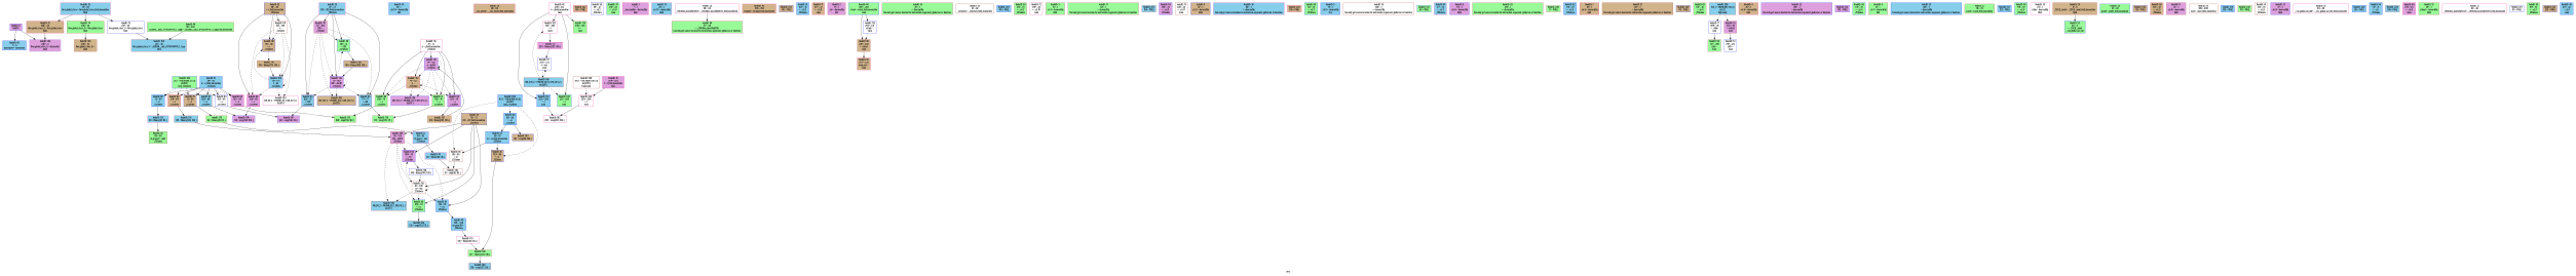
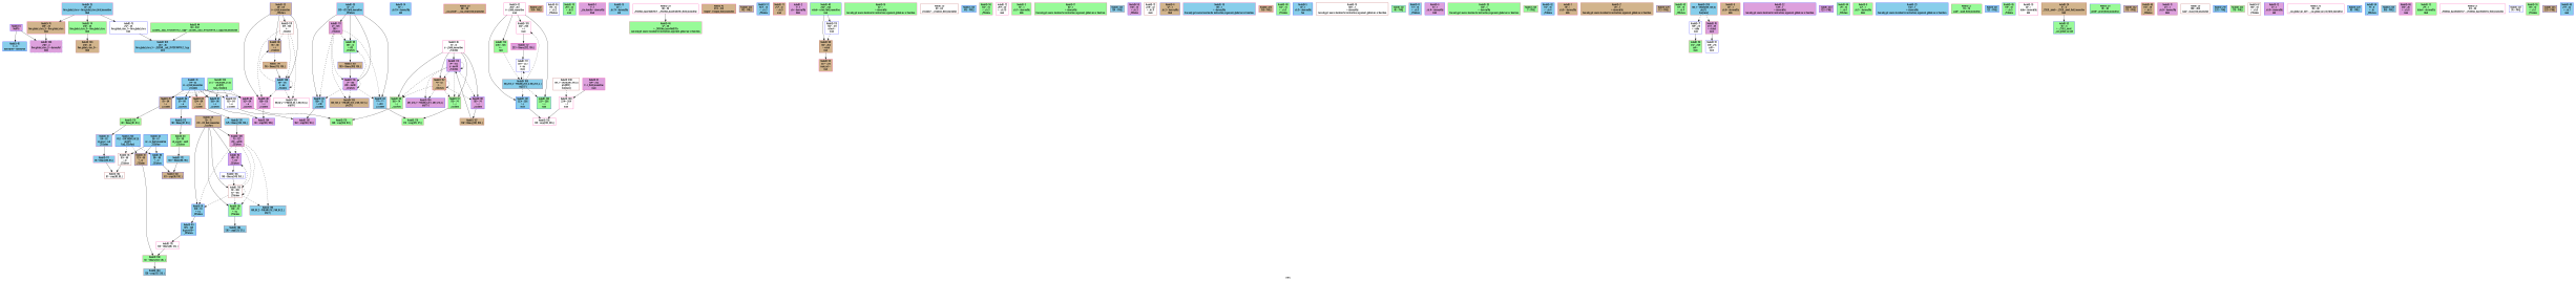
  digraph {
    fontname=Oswald
    label=SVFG
    node [color=blue fillcolor=skyblue fontname=Oswald shape=record style=filled]
    edge [fontname=Oswald style=solid]
    n1 [fillcolor=plum label="{NodeID: 0\nNullPtr}"]
    n2 [label="{NodeID: 45\n2\<--3\ndummyVal\<--dummyVal\n}"]
    n3 [fillcolor=plum label="{NodeID: 106\n248\<--3\nllvm.global_ctors_2\<--dummyVal\nGlob }" style="dotted,filled"]
    n4 [color=brown label="{NodeID: 180\n138 = cmp(137, 139, )\n}"]
    n5 [color=deeppink fillcolor=palegreen label="{NodeID: 97\n170\<--74\n\<--j\n_Z5Solvev\n}"]
    n6 [color=brown fillcolor=palegreen label="{NodeID: 178\n172 = cmp(170, 171, )\n}"]
    n7 [label="{NodeID: 14\n30\<--1\n.str.10\<--dummyObj\nGlob }"]
    n8 [color=brown label="{NodeID: 194\nMR_8V_2 = PHI(MR_8V_1, MR_8V_3, )\npts\{71 \}\n}"]
    n9 [color=brown fillcolor=plum label="{NodeID: 111\n72\<--106\ni30\<--\n_Z5Solvev\n}"]
    n10 [color=deeppink label="{NodeID: 93\n160\<--72\n\<--i30\n_Z5Solvev\n}"]
    n11 [color=brown label="{NodeID: 94\n171\<--72\n\<--i30\n_Z5Solvev\n}"]
    n12 [fillcolor=palegreen label="{NodeID: 95\n188\<--72\n\<--i30\n_Z5Solvev\n}"]
    n13 [fillcolor=plum label="{NodeID: 114\n72\<--189\ni30\<--inc48\n_Z5Solvev\n}"]
    n14 [fillcolor=tan label="{NodeID: 195\nMR_10V_2 = PHI(MR_10V_1, MR_10V_4, )\npts\{73 \}\n}"]
    n15 [fillcolor=plum label="{NodeID: 181\n162 = cmp(160, 161, )\n}"]
    n16 [fillcolor=tan label="{NodeID: 169\n189 = Binary(188, 106, )\n}"]
    n17 [color=deeppink fillcolor=tan label="{NodeID: 28\n49\<--50\n__cxa_atexit\<--__cxa_atexit_field_insensitive\n}"]
    n18 [color=brown fillcolor=white label="{NodeID: 208\n18V_1 = ENCHI(MR_18V_0)\npts\{205 \}\nFun[main]}" style="double,filled"]
    n19 [color=deeppink fillcolor=white label="{NodeID: 100\n224\<--204\n\<--t\nmain\n}"]
    n20 [color=deeppink fillcolor=white label="{NodeID: 185\n225 = cmp(223, 224, )\n}"]
    n21 [color=deeppink fillcolor=white label="{NodeID: 42\n206\<--207\ni\<--i_field_insensitive\nmain\n}"]
    n22 [label="{NodeID: 101\n223\<--206\n\<--i\nmain\n}"]
    n23 [fillcolor=palegreen label="{NodeID: 102\n227\<--206\n\<--i\nmain\n}"]
    n24 [color=deeppink fillcolor=white label="{NodeID: 103\n232\<--206\n\<--i\nmain\n}"]
    n25 [color=deeppink fillcolor=palegreen label="{NodeID: 116\n206\<--106\ni\<--\nmain\n}"]
    n26 [color=deeppink fillcolor=plum label="{NodeID: 177\n233 = Binary(232, 106, )\n}"]
    n27 [color=brown label="{NodeID: 188\nMR_20V_3 = PHI(MR_20V_4, MR_20V_2, )\npts\{207 \}\n}"]
    n28 [fillcolor=white label="{NodeID: 117\n206\<--233\ni\<--inc\nmain\n}"]
    n29 [color=deeppink fillcolor=tan label="{NodeID: 222\n104 = PHI()\n}"]
    n30 [fillcolor=white label="{NodeID: 56\n94\<--12\n\<--.str.2\n_Z5Solvev\n}"]
    n31 [fillcolor=palegreen label="{NodeID: 70\n216\<--25\n\<--.str.8\nmain\n}"]
    n32 [color=brown fillcolor=tan label="{NodeID: 167\n182 = Binary(181, 106, )\n}"]
    n33 [fillcolor=plum label="{NodeID: 113\n74\<--182\nj\<--inc44\n_Z5Solvev\n}"]
    n34 [fillcolor=plum label="{NodeID: 98\n181\<--74\n\<--j\n_Z5Solvev\n}"]
    n35 [color=deeppink fillcolor=tan label="{NodeID: 112\n74\<--131\nj\<--\n_Z5Solvev\n}"]
    n36 [color=deeppink fillcolor=palegreen label="{NodeID: 96\n166\<--74\n\<--j\n_Z5Solvev\n}"]
    n37 [fillcolor=plum label="{NodeID: 196\nMR_12V_2 = PHI(MR_12V_1, MR_12V_3, )\npts\{75 \}\n}"]
    n38 [color=brown fillcolor=palegreen label="{NodeID: 179\n168 = cmp(166, 167, )\n}"]
    n39 [color=deeppink fillcolor=plum label="{NodeID: 84\n167\<--64\n\<--n\n_Z5Solvev\n}"]
    n40 [color=deeppink fillcolor=plum label="{NodeID: 1\n7\<--1\n__dso_handle\<--dummyObj\nGlob }"]
    n41 [color=deeppink label="{NodeID: 15\n32\<--1\n.str.11\<--dummyObj\nGlob }"]
    n42 [color=deeppink fillcolor=white label="{NodeID: 29\n48\<--54\n_ZNSt8ios_base4InitD1Ev\<--_ZNSt8ios_base4InitD1Ev_field_insensitive\n}"]
    n43 [color=deeppink fillcolor=palegreen label="{NodeID: 46\n47\<--48\n\<--_ZNSt8ios_base4InitD1Ev\nCan only get source location for instruction, argument, global var or function.}"]
    n44 [color=deeppink fillcolor=tan label="{NodeID: 43\n213\<--214\nfreopen\<--freopen_field_insensitive\n}"]
    n45 [fillcolor=tan label="{NodeID: 223\n142 = PHI()\n}"]
    n46 [label="{NodeID: 57\n103\<--14\n\<--.str.3\n_Z5Solvev\n}"]
    n47 [color=deeppink fillcolor=tan label="{NodeID: 71\n217\<--27\n\<--.str.9\nmain\n}"]
    n48 [color=deeppink fillcolor=palegreen label="{NodeID: 168\n137 = Binary(133, 136, )\n}"]
    n49 [color=brown fillcolor=white label="{NodeID: 85\n80\<--66\n\<--m\n_Z5Solvev\n}"]
    n50 [color=brown fillcolor=white label="{NodeID: 182\n87 = cmp(80, 85, )\n}"]
    n51 [color=brown fillcolor=plum label="{NodeID: 2\n8\<--1\n.str\<--dummyObj\nGlob }"]
    n52 [color=brown fillcolor=tan label="{NodeID: 99\n236\<--202\n\<--retval\nmain\n}"]
    n53 [color=deeppink fillcolor=tan label="{NodeID: 52\n201\<--236\nmain_ret\<--\nmain\n}"]
    n54 [color=deeppink fillcolor=palegreen label="{NodeID: 16\n35\<--1\n\<--dummyObj\nCan only get source location for instruction, argument, global var or function.}"]
    n55 [color=brown fillcolor=white label="{NodeID: 30\n61\<--62\n_Z5Solvev\<--_Z5Solvev_field_insensitive\n}"]
    n56 [color=brown fillcolor=palegreen label="{NodeID: 44\n36\<--242\n_GLOBAL__sub_I_WYOCMWYH_1_1.cpp\<--_GLOBAL__sub_I_WYOCMWYH_1_1.cpp_field_insensitive\n}"]
    n57 [color=brown label="{NodeID: 105\n247\<--36\nllvm.global_ctors_1\<--_GLOBAL__sub_I_WYOCMWYH_1_1.cpp\nGlob }"]
    n58 [label="{NodeID: 224\n145 = PHI()\n}"]
    n59 [color=deeppink fillcolor=palegreen label="{NodeID: 58\n122\<--14\n\<--.str.3\n_Z5Solvev\n}"]
    n60 [color=deeppink fillcolor=white label="{NodeID: 72\n219\<--30\n\<--.str.10\nmain\n}"]
    n61 [label="{NodeID: 86\n96\<--66\n\<--m\n_Z5Solvev\n}"]
    n62 [fillcolor=tan label="{NodeID: 183\n101 = cmp(96, 100, )\n}"]
    n63 [color=deeppink fillcolor=palegreen label="{NodeID: 3\n10\<--1\n.str.1\<--dummyObj\nGlob }"]
    n64 [color=deeppink fillcolor=palegreen label="{NodeID: 17\n83\<--1\n\<--dummyObj\nCan only get source location for instruction, argument, global var or function.}"]
    n65 [label="{NodeID: 31\n64\<--65\nn\<--n_field_insensitive\n_Z5Solvev\n}"]
    n66 [fillcolor=tan label="{NodeID: 79\n81\<--64\n\<--n\n_Z5Solvev\n}"]
    n67 [label="{NodeID: 80\n97\<--64\n\<--n\n_Z5Solvev\n}"]
    n68 [color=brown label="{NodeID: 81\n109\<--64\n\<--n\n_Z5Solvev\n}"]
    n69 [color=deeppink fillcolor=tan label="{NodeID: 82\n124\<--64\n\<--n\n_Z5Solvev\n}"]
    n70 [fillcolor=white label="{NodeID: 83\n161\<--64\n\<--n\n_Z5Solvev\n}"]
    n71 [color=brown fillcolor=palegreen label="{NodeID: 170\n82 = Binary(81, 83, )\n}"]
    n72 [color=deeppink label="{NodeID: 173\n98 = Binary(97, 83, )\n}"]
    n73 [fillcolor=plum label="{NodeID: 184\n110 = cmp(108, 109, )\n}"]
    n74 [color=brown label="{NodeID: 176\n125 = Binary(124, 126, )\n}"]
    n75 [color=deeppink label="{NodeID: 47\n84\<--82\nsh_prom\<--sub\n_Z5Solvev\n}"]
    n76 [color=brown fillcolor=palegreen label="{NodeID: 48\n99\<--98\nsh_prom4\<--sub3\n_Z5Solvev\n}"]
    n77 [color=brown fillcolor=plum label="{NodeID: 109\n70\<--125\ni13\<--sub14\n_Z5Solvev\n}"]
    n78 [color=brown label="{NodeID: 225\n154 = PHI()\n}"]
    n79 [fillcolor=plum label="{NodeID: 59\n144\<--14\n\<--.str.3\n_Z5Solvev\n}"]
    n80 [color=brown fillcolor=white label="{NodeID: 73\n228\<--32\n\<--.str.11\nmain\n}"]
    n81 [color=deeppink label="{NodeID: 171\n85 = Binary(86, 84, )\n}"]
    n82 [fillcolor=tan label="{NodeID: 87\n133\<--66\n\<--m\n_Z5Solvev\n}"]
    n83 [fillcolor=tan label="{NodeID: 4\n12\<--1\n.str.2\<--dummyObj\nGlob }"]
    n84 [color=deeppink label="{NodeID: 18\n86\<--1\n\<--dummyObj\nCan only get source location for instruction, argument, global var or function.}"]
    n85 [fillcolor=white label="{NodeID: 115\n202\<--131\nretval\<--\nmain\n}"]
    n86 [label="{NodeID: 32\n66\<--67\nm\<--m_field_insensitive\n_Z5Solvev\n}"]
    n87 [color=deeppink fillcolor=tan label="{NodeID: 226\n156 = PHI()\n}"]
    n88 [fillcolor=palegreen label="{NodeID: 60\n153\<--14\n\<--.str.3\n_Z5Solvev\n}"]
    n89 [color=brown fillcolor=palegreen label="{NodeID: 74\n246\<--34\nllvm.global_ctors_0\<--llvm.global_ctors\nGlob }"]
    n90 [color=brown fillcolor=tan label="{NodeID: 104\n246\<--35\nllvm.global_ctors_0\<--\nGlob }"]
    n91 [color=deeppink fillcolor=plum label="{NodeID: 88\n108\<--68\n\<--i\n_Z5Solvev\n}"]
    n92 [label="{NodeID: 5\n14\<--1\n.str.3\<--dummyObj\nFun }"]
    n93 [color=brown fillcolor=white label="{NodeID: 19\n106\<--1\n\<--dummyObj\nCan only get source location for instruction, argument, global var or function.}"]
    n94 [fillcolor=palegreen label="{NodeID: 199\n2V_1 = ENCHI(MR_2V_0)\npts\{65 \}\nFun[_Z5Solvev]}" style="double,filled"]
    n95 [fillcolor=tan label="{NodeID: 33\n68\<--69\ni\<--i_field_insensitive\n_Z5Solvev\n}"]
    n96 [fillcolor=tan label="{NodeID: 89\n115\<--68\n\<--i\n_Z5Solvev\n}"]
    n97 [color=brown fillcolor=white label="{NodeID: 107\n68\<--106\ni\<--\n_Z5Solvev\n}"]
    n98 [color=deeppink label="{NodeID: 108\n68\<--116\ni\<--inc\n_Z5Solvev\n}"]
    n99 [color=brown fillcolor=tan label="{NodeID: 174\n116 = Binary(115, 106, )\n}"]
    n100 [color=deeppink fillcolor=white label="{NodeID: 193\nMR_6V_2 = PHI(MR_6V_1, MR_6V_6, )\npts\{69 \}\n}"]
    n101 [fillcolor=palegreen label="{NodeID: 227\n46 = PHI()\n}"]
    n102 [color=deeppink label="{NodeID: 61\n177\<--14\n\<--.str.3\n_Z5Solvev\n}"]
    n103 [fillcolor=white label="{NodeID: 75\n247\<--34\nllvm.global_ctors_1\<--llvm.global_ctors\nGlob }"]
+   n104 [color=brown label="{NodeID: 172\n100 = Binary(86, 99, )\n}"]
    n105 [fillcolor=plum label="{NodeID: 6\n16\<--1\n.str.4\<--dummyObj\nGlob }"]
    n106 [color=brown label="{NodeID: 186\n130 = cmp(129, 131, )\n}"]
    n107 [color=deeppink fillcolor=palegreen label="{NodeID: 20\n126\<--1\n\<--dummyObj\nCan only get source location for instruction, argument, global var or function.}"]
    n108 [label="{NodeID: 200\n4V_1 = ENCHI(MR_4V_0)\npts\{67 \}\nFun[_Z5Solvev]}" style="double,filled"]
    n109 [fillcolor=tan label="{NodeID: 34\n70\<--71\ni13\<--i13_field_insensitive\n_Z5Solvev\n}"]
    n110 [fillcolor=palegreen label="{NodeID: 90\n129\<--70\n\<--i13\n_Z5Solvev\n}"]
    n111 [label="{NodeID: 91\n134\<--70\n\<--i13\n_Z5Solvev\n}"]
    n112 [fillcolor=plum label="{NodeID: 92\n148\<--70\n\<--i13\n_Z5Solvev\n}"]
    n113 [color=brown fillcolor=white label="{NodeID: 110\n70\<--149\ni13\<--dec\n_Z5Solvev\n}"]
    n114 [label="{NodeID: 49\n135\<--134\nsh_prom18\<--\n_Z5Solvev\n}"]
    n115 [fillcolor=white label="{NodeID: 166\n149 = Binary(148, 150, )\n}"]
    n116 [color=deeppink fillcolor=white label="{NodeID: 175\n136 = Binary(86, 135, )\n}"]
    n117 [color=deeppink fillcolor=palegreen label="{NodeID: 228\n77 = PHI()\n}"]
    n118 [label="{NodeID: 62\n112\<--16\n\<--.str.4\n_Z5Solvev\n}"]
    n119 [color=deeppink fillcolor=tan label="{NodeID: 76\n248\<--34\nllvm.global_ctors_2\<--llvm.global_ctors\nGlob }"]
    n120 [color=deeppink fillcolor=tan label="{NodeID: 7\n18\<--1\n.str.5\<--dummyObj\nGlob }"]
    n121 [color=brown fillcolor=tan label="{NodeID: 21\n131\<--1\n\<--dummyObj\nCan only get source location for instruction, argument, global var or function.}"]
    n122 [color=deeppink label="{NodeID: 35\n72\<--73\ni30\<--i30_field_insensitive\n_Z5Solvev\n}"]
    n123 [fillcolor=tan label="{NodeID: 229\n113 = PHI()\n}"]
    n124 [color=deeppink fillcolor=palegreen label="{NodeID: 63\n141\<--16\n\<--.str.4\n_Z5Solvev\n}"]
    n125 [fillcolor=white label="{NodeID: 77\n209\<--24\n\<--stdin\nmain\n}"]
    n126 [color=deeppink fillcolor=palegreen label="{NodeID: 50\n212\<--209\ncall\<--\nmain\n}"]
    n127 [color=deeppink fillcolor=tan label="{NodeID: 8\n20\<--1\n.str.6\<--dummyObj\nGlob }"]
    n128 [fillcolor=plum label="{NodeID: 22\n139\<--1\n\<--dummyObj\nCan only get source location for instruction, argument, global var or function.}"]
    n129 [color=deeppink fillcolor=white label="{NodeID: 36\n74\<--75\nj\<--j_field_insensitive\n_Z5Solvev\n}"]
    n130 [fillcolor=plum label="{NodeID: 230\n120 = PHI()\n}"]
    n131 [fillcolor=palegreen label="{NodeID: 64\n174\<--16\n\<--.str.4\n_Z5Solvev\n}"]
    n132 [color=brown fillcolor=plum label="{NodeID: 78\n215\<--29\n\<--stdout\nmain\n}"]
    n133 [fillcolor=white label="{NodeID: 51\n218\<--215\ncall1\<--\nmain\n}"]
    n134 [color=deeppink fillcolor=palegreen label="{NodeID: 9\n22\<--1\n.str.7\<--dummyObj\nGlob }"]
    n135 [label="{NodeID: 23\n150\<--1\n\<--dummyObj\nCan only get source location for instruction, argument, global var or function.}"]
    n136 [color=brown fillcolor=palegreen label="{NodeID: 37\n78\<--79\nscanf\<--scanf_field_insensitive\n}"]
    n137 [label="{NodeID: 231\n123 = PHI()\n}"]
    n138 [fillcolor=palegreen label="{NodeID: 65\n119\<--18\n\<--.str.5\n_Z5Solvev\n}"]
    n139 [color=deeppink fillcolor=white label="{NodeID: 10\n24\<--1\nstdin\<--dummyObj\nGlob }"]
    n140 [color=brown fillcolor=tan label="{NodeID: 24\n4\<--6\n_ZStL8__ioinit\<--_ZStL8__ioinit_field_insensitive\nGlob }"]
    n141 [fillcolor=palegreen label="{NodeID: 53\n45\<--4\n\<--_ZStL8__ioinit\n__cxx_global_var_init\n}"]
    n142 [fillcolor=palegreen label="{NodeID: 38\n91\<--92\nprintf\<--printf_field_insensitive\n}"]
    n143 [fillcolor=tan label="{NodeID: 232\n175 = PHI()\n}"]
    n144 [color=deeppink fillcolor=tan label="{NodeID: 66\n155\<--18\n\<--.str.5\n_Z5Solvev\n}"]
    n145 [color=brown fillcolor=plum label="{NodeID: 11\n25\<--1\n.str.8\<--dummyObj\nGlob }"]
    n146 [color=deeppink label="{NodeID: 25\n34\<--38\nllvm.global_ctors\<--llvm.global_ctors_field_insensitive\nGlob }"]
    n147 [color=brown fillcolor=white label="{NodeID: 39\n199\<--200\nmain\<--main_field_insensitive\n}"]
    n148 [label="{NodeID: 219\n220 = PHI()\n}"]
    n149 [color=deeppink fillcolor=palegreen label="{NodeID: 233\n178 = PHI()\n}"]
    n150 [color=brown fillcolor=white label="{NodeID: 67\n185\<--18\n\<--.str.5\n_Z5Solvev\n}"]
    n151 [fillcolor=plum label="{NodeID: 12\n27\<--1\n.str.9\<--dummyObj\nGlob }"]
    n152 [color=deeppink fillcolor=white label="{NodeID: 26\n39\<--40\n__cxx_global_var_init\<--__cxx_global_var_init_field_insensitive\n}"]
    n153 [color=brown label="{NodeID: 206\n14V_1 = ENCHI(MR_14V_0)\npts\{1 \}\nFun[main]}" style="double,filled"]
    n154 [fillcolor=palegreen label="{NodeID: 40\n202\<--203\nretval\<--retval_field_insensitive\nmain\n}"]
    n155 [label="{NodeID: 220\n90 = PHI()\n}"]
    n156 [label="{NodeID: 54\n76\<--8\n\<--.str\n_Z5Solvev\n}"]
    n157 [color=brown label="{NodeID: 234\n186 = PHI()\n}"]
    n158 [color=deeppink fillcolor=plum label="{NodeID: 68\n210\<--20\n\<--.str.6\nmain\n}"]
    n159 [color=brown fillcolor=palegreen label="{NodeID: 13\n29\<--1\nstdout\<--dummyObj\nGlob }"]
    n160 [color=deeppink fillcolor=white label="{NodeID: 27\n43\<--44\n_ZNSt8ios_base4InitC1Ev\<--_ZNSt8ios_base4InitC1Ev_field_insensitive\n}"]
    n161 [color=deeppink fillcolor=plum label="{NodeID: 41\n204\<--205\nt\<--t_field_insensitive\nmain\n}"]
    n162 [fillcolor=white label="{NodeID: 221\n95 = PHI()\n}"]
    n163 [color=brown fillcolor=palegreen label="{NodeID: 55\n89\<--10\n\<--.str.1\n_Z5Solvev\n}"]
    n164 [fillcolor=tan label="{NodeID: 235\n229 = PHI()\n}"]
    n165 [label="{NodeID: 69\n211\<--22\n\<--.str.7\nmain\n}"]
    n1 -> n2
    n1 -> n3
    n5 -> n6
    n9 -> n10 [style=dashed]
    n9 -> n11 [style=dashed]
    n9 -> n12 [style=dashed]
    n9 -> n13 [style=dashed]
    n9 -> n14 [style=dashed]
    n10 -> n15
    n11 -> n6
    n12 -> n16
    n13 -> n10 [style=dashed]
    n13 -> n11 [style=dashed]
    n13 -> n12 [style=dashed]
    n13 -> n13 [style=dashed]
    n13 -> n14 [style=dashed]
    n16 -> n13
    n18 -> n19 [style=dashed]
    n19 -> n20
    n21 -> n22
    n21 -> n23
    n21 -> n24
    n21 -> n25
    n22 -> n20
    n24 -> n26
+   n25 -> n27 [style=dashed]
    n26 -> n28
    n27 -> n22 [style=dashed]
    n27 -> n23 [style=dashed]
    n27 -> n24 [style=dashed]
    n27 -> n28 [style=dashed]
    n28 -> n27 [style=dashed]
    n32 -> n33
    n33 -> n5 [style=dashed]
    n33 -> n33 [style=dashed]
    n33 -> n34 [style=dashed]
    n33 -> n35 [style=dashed]
    n33 -> n36 [style=dashed]
    n33 -> n37 [style=dashed]
    n34 -> n32
    n35 -> n5 [style=dashed]
    n35 -> n34 [style=dashed]
    n35 -> n35 [style=dashed]
    n35 -> n36 [style=dashed]
    n35 -> n37 [style=dashed]
    n36 -> n38
    n39 -> n38
    n42 -> n43
    n48 -> n4
    n49 -> n50
    n52 -> n53
    n56 -> n57
    n61 -> n62
    n65 -> n39
    n65 -> n66
    n65 -> n67
    n65 -> n68
    n65 -> n69
    n65 -> n70
    n66 -> n71
    n67 -> n72
    n68 -> n73
    n69 -> n74
    n70 -> n15
    n71 -> n75
    n72 -> n76
    n74 -> n77
    n75 -> n81
+   n76 -> n104
    n77 -> n8 [style=dashed]
    n77 -> n110 [style=dashed]
    n77 -> n111 [style=dashed]
    n77 -> n112 [style=dashed]
    n77 -> n113 [style=dashed]
    n81 -> n50
    n82 -> n48
    n85 -> n52 [style=dashed]
    n86 -> n49
-   n61 -> n86
+   n86 -> n61
    n86 -> n82
    n89 -> n90
    n91 -> n73
    n94 -> n39 [style=dashed]
    n94 -> n66 [style=dashed]
    n94 -> n67 [style=dashed]
    n94 -> n68 [style=dashed]
    n94 -> n69 [style=dashed]
    n94 -> n70 [style=dashed]
    n95 -> n91
    n95 -> n96
    n95 -> n97
    n95 -> n98
    n96 -> n99 [style=dashed]
    n97 -> n91 [style=dashed]
    n97 -> n96 [style=dashed]
    n97 -> n98 [style=dashed]
    n97 -> n100 [style=dashed]
    n98 -> n91 [style=dashed]
    n98 -> n96 [style=dashed]
    n98 -> n98 [style=dashed]
    n98 -> n100 [style=dashed]
    n99 -> n98
    n103 -> n57
+   n104 -> n62
    n108 -> n49 [style=dashed]
    n108 -> n61 [style=dashed]
    n108 -> n82 [style=dashed]
    n109 -> n77
    n109 -> n110
    n109 -> n111
    n109 -> n112
    n109 -> n113
    n110 -> n106
    n111 -> n114
    n112 -> n115
    n113 -> n8 [style=dashed]
    n113 -> n110 [style=dashed]
    n113 -> n111 [style=dashed]
    n113 -> n112 [style=dashed]
    n113 -> n113 [style=dashed]
    n114 -> n116
    n115 -> n113
    n116 -> n48
    n119 -> n3
    n122 -> n9
    n122 -> n10
    n122 -> n11
    n122 -> n12
    n122 -> n13
    n125 -> n126
    n129 -> n5
    n129 -> n33
    n129 -> n34
    n129 -> n35
    n129 -> n36
    n132 -> n133
    n140 -> n141
    n146 -> n89
    n146 -> n103
    n146 -> n119
    n153 -> n125 [style=dashed]
    n153 -> n132 [style=dashed]
    n154 -> n52
    n154 -> n85
    n161 -> n19
  }
